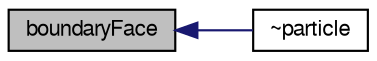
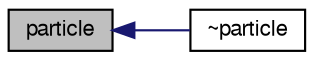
  digraph {
    rankdir=LR
    node [color=black fontname=FreeSans fontsize=10 shape=record]
-   n1 [fillcolor=grey75 fontcolor=black height=0.2 label=boundaryFace style=filled width=0.4]
+   n1 [fillcolor=grey75 fontcolor=black height=0.2 label=particle style=filled width=0.4]
    n2 [height=0.2 label="~particle" width=0.4]
    n1 -> n2 [color=midnightblue dir=back fontname=FreeSans fontsize=10 labelfontname=FreeSans labelfontsize=10 style=solid]
  }
